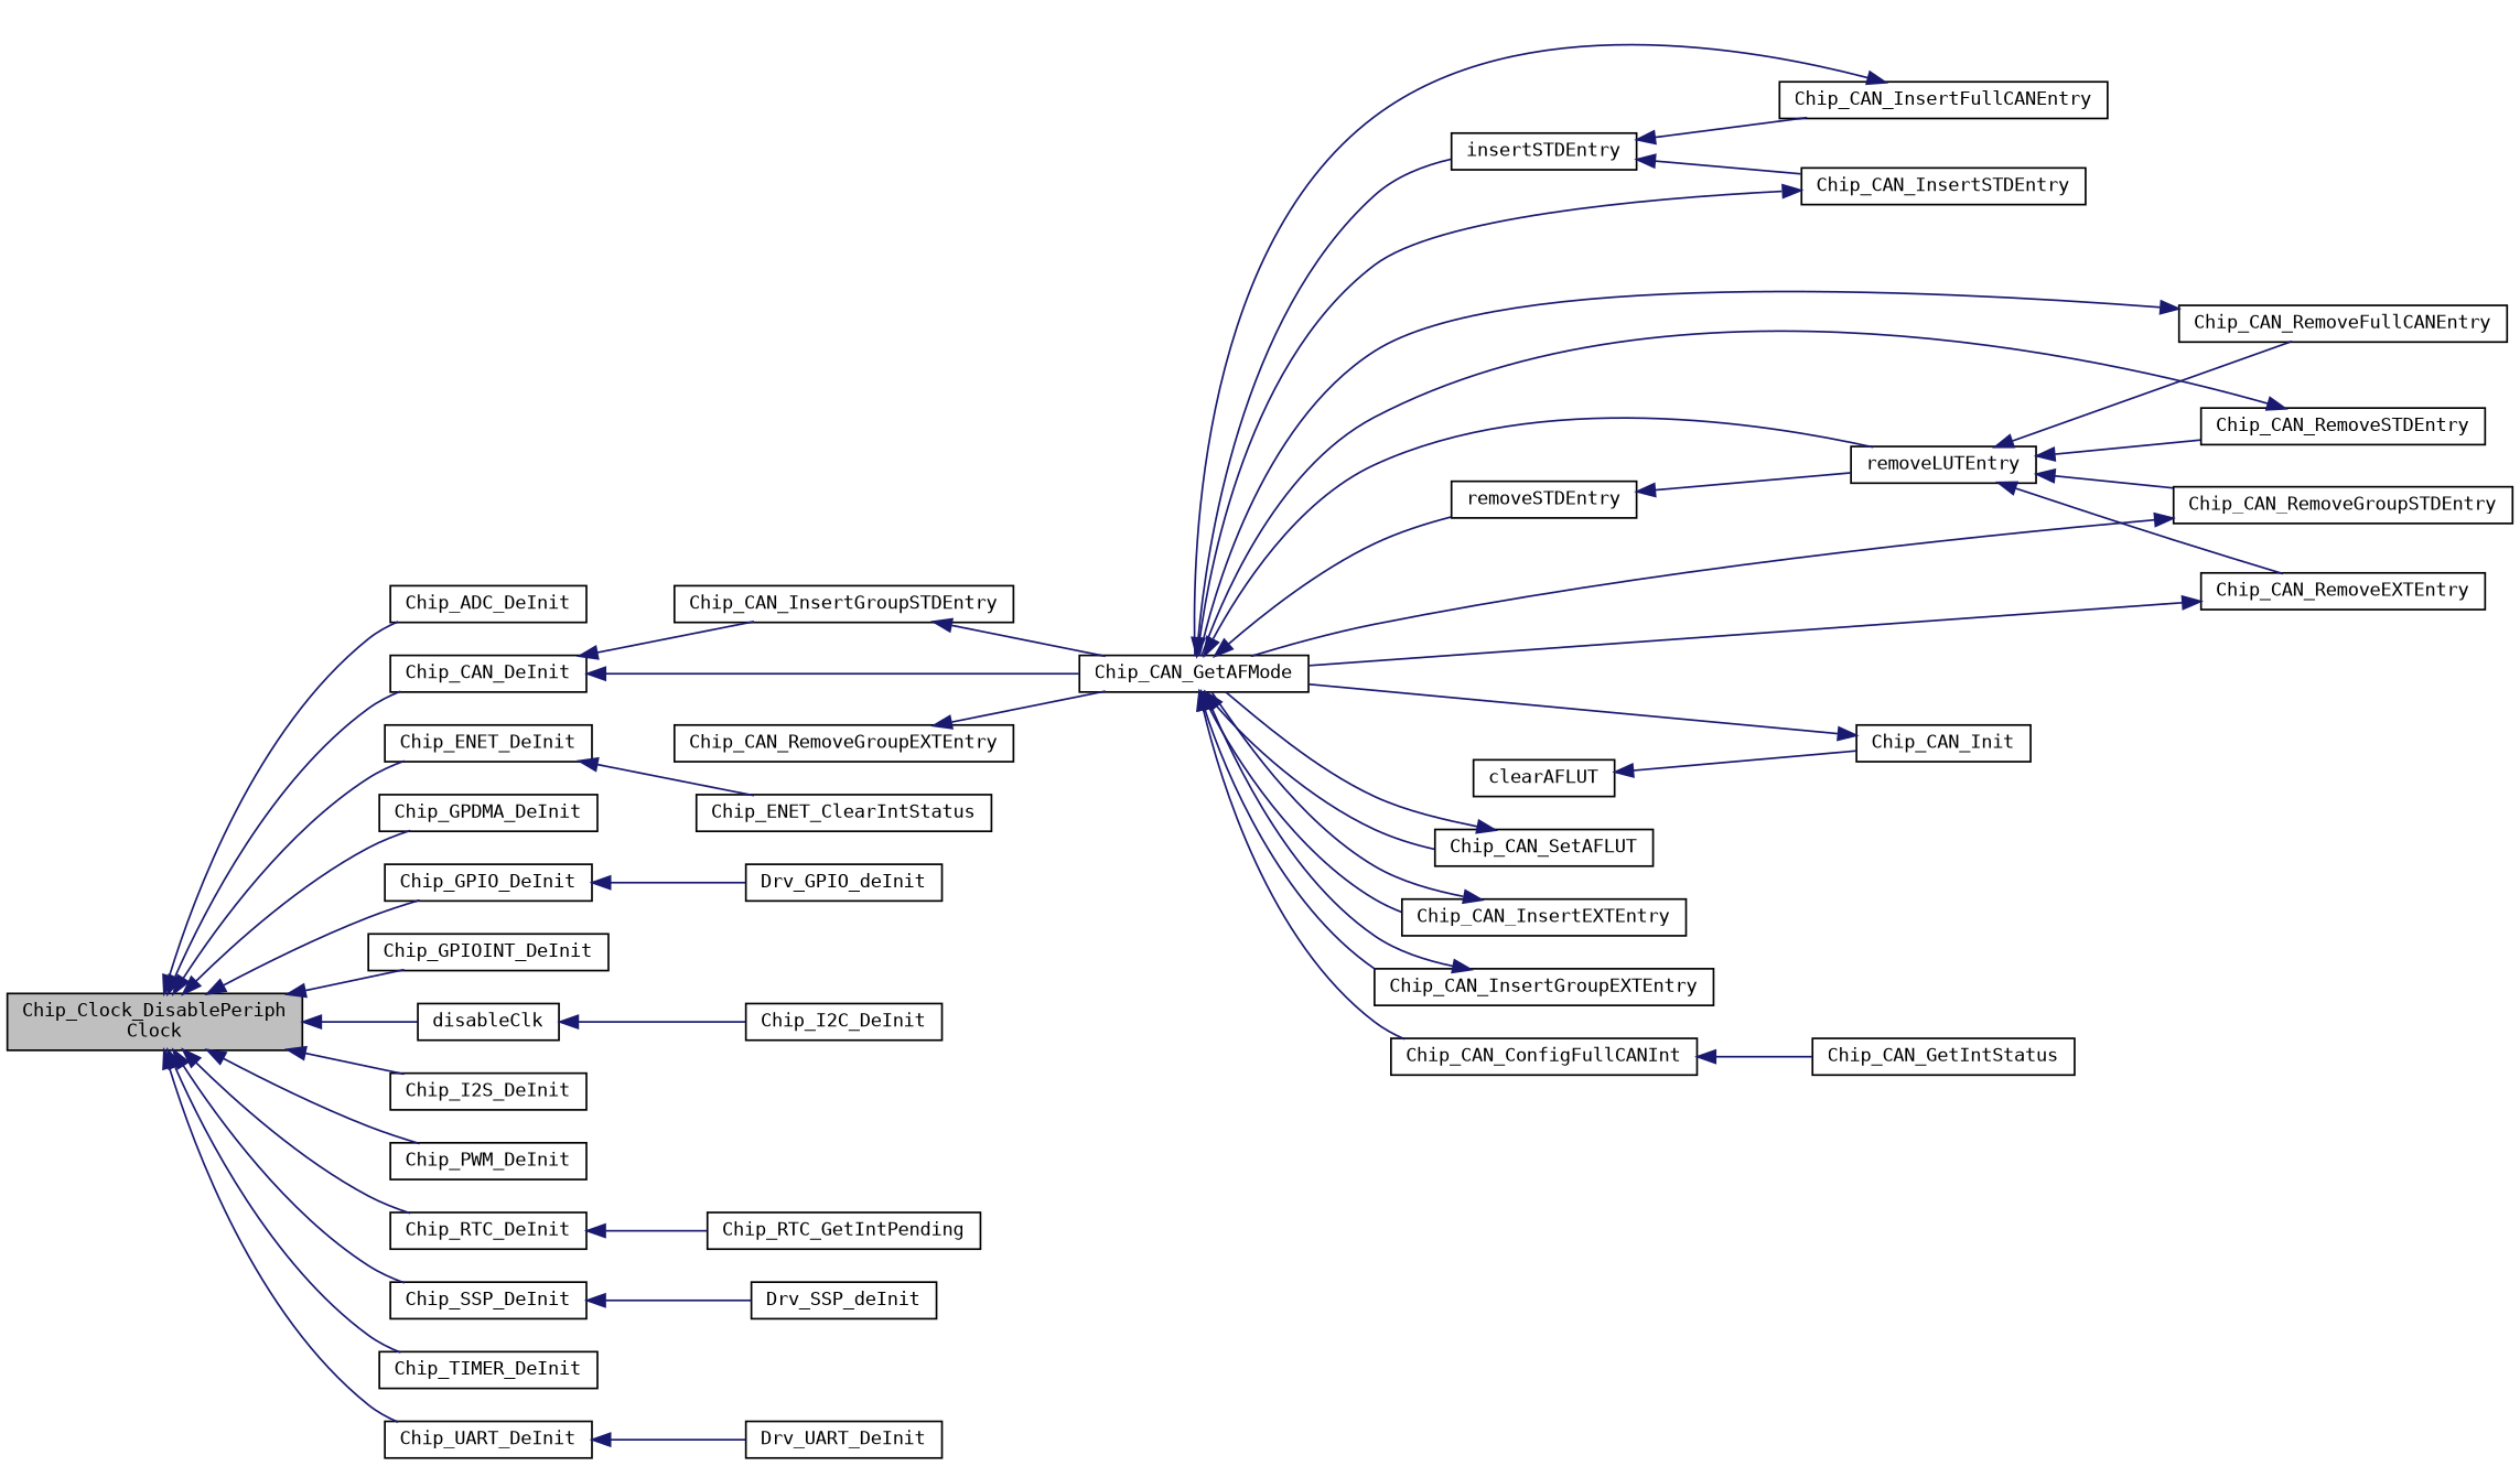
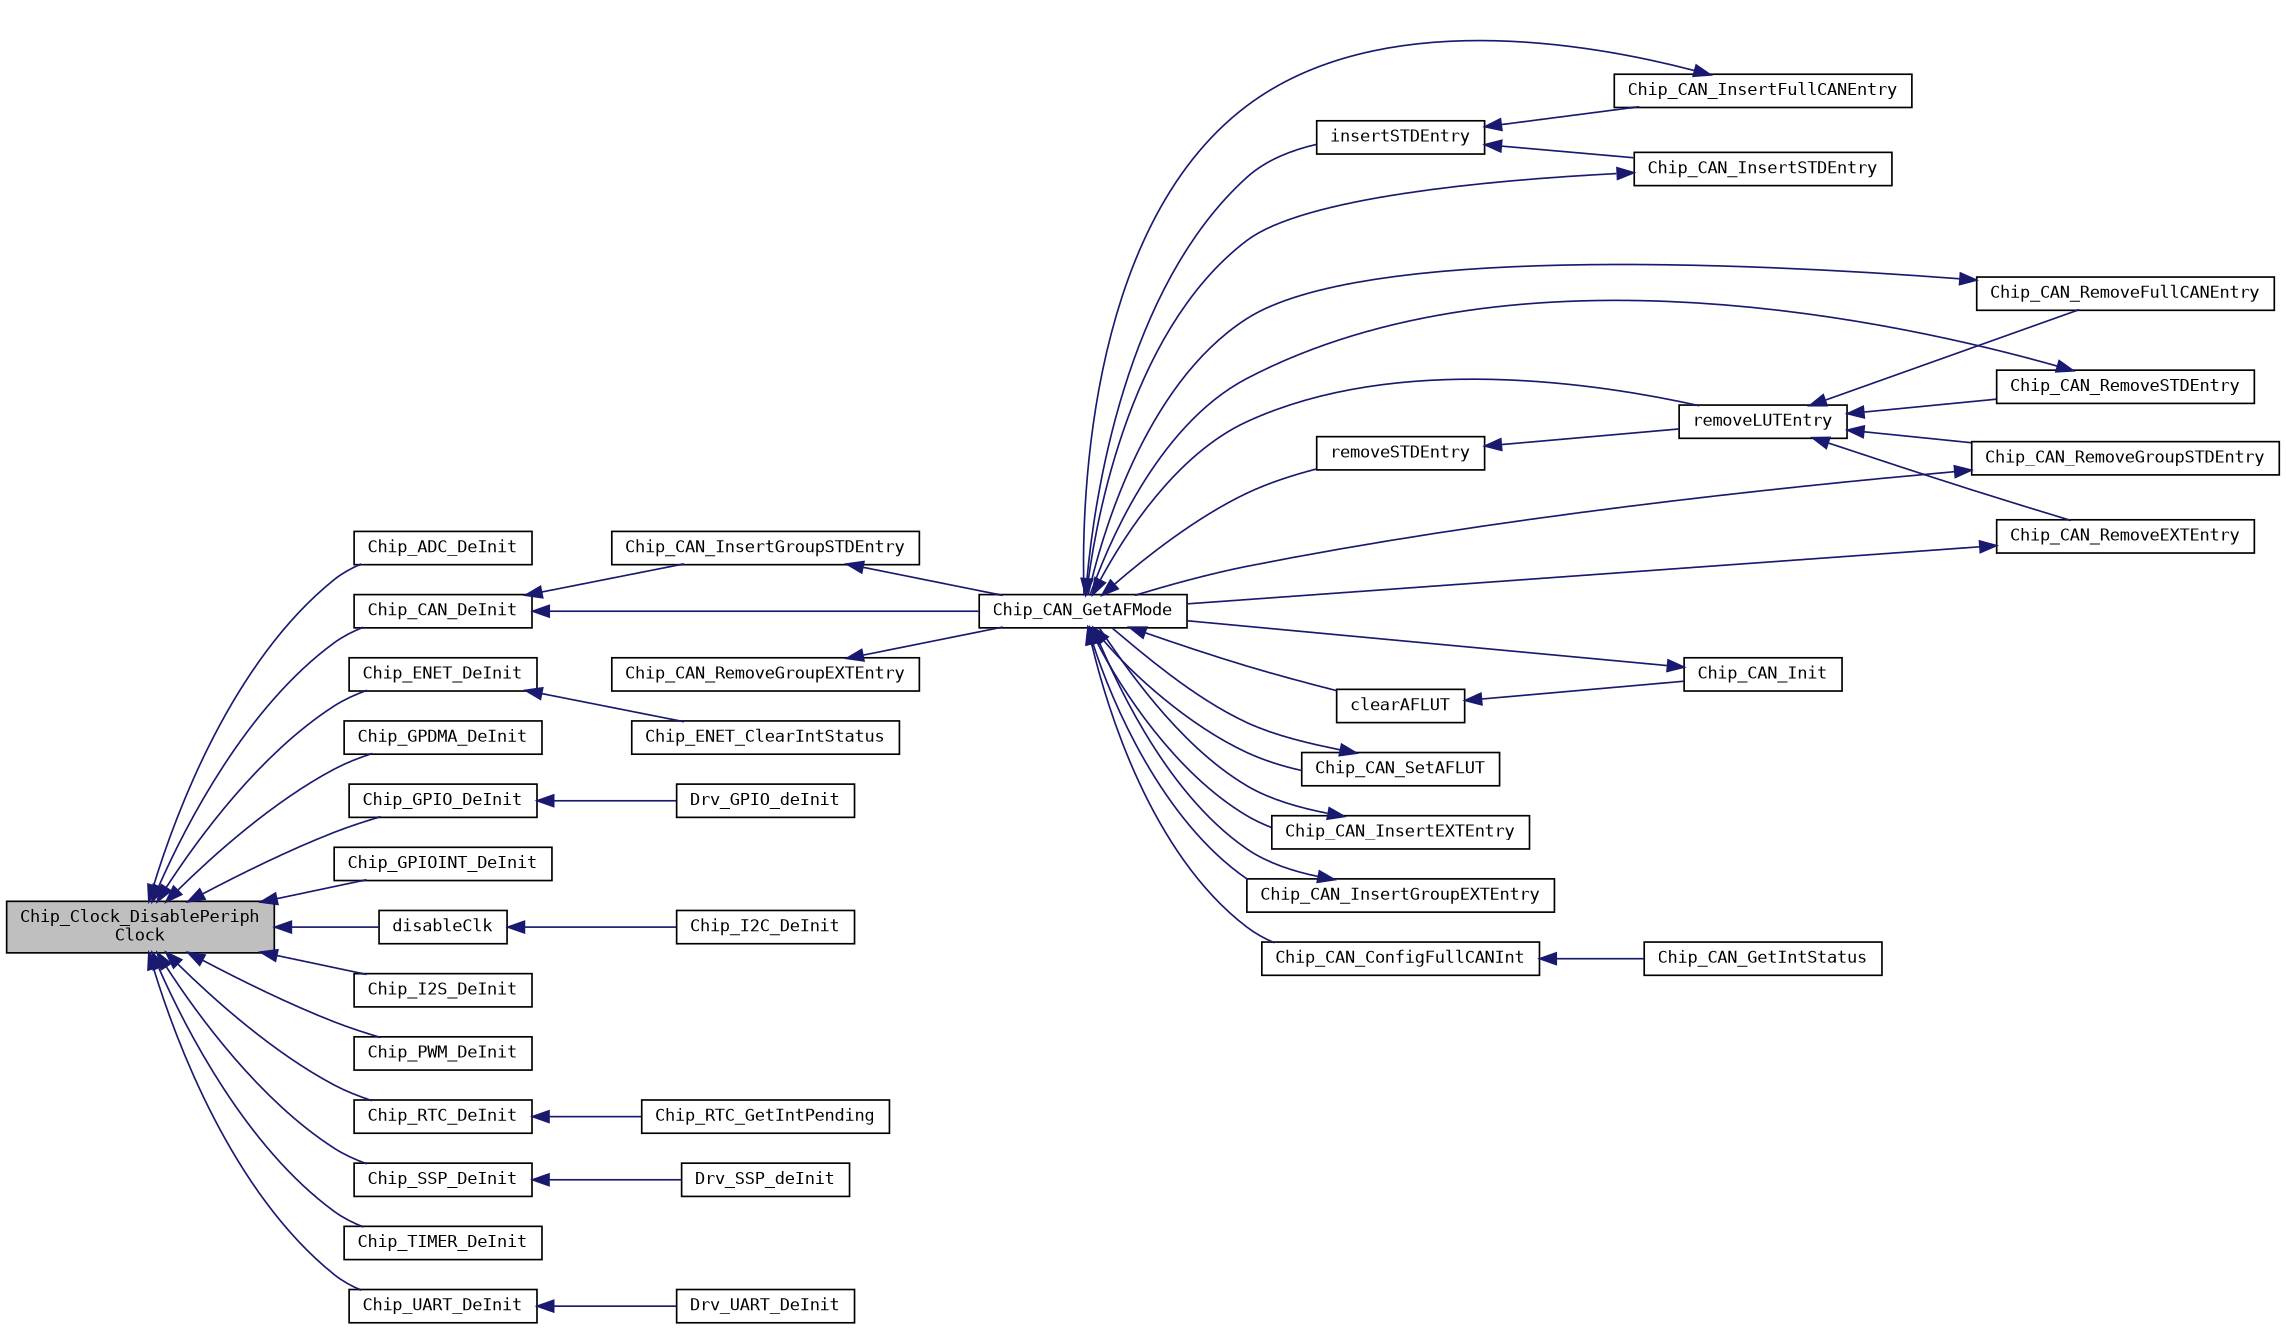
  digraph {
    fontname="DejaVu Sans Mono"
    rankdir=LR
    node [color=black fillcolor=white fontname="DejaVu Sans Mono" fontsize=10 shape=record style=filled]
    edge [color=midnightblue dir=back fontname="DejaVu Sans Mono" fontsize=10 labelfontname=FreeSans labelfontsize=10 style=solid]
    n1 [fillcolor=grey75 fontcolor=black height=0.2 label="Chip_Clock_DisablePeriph\lClock" width=0.4]
    n2 [height=0.2 label=Chip_ADC_DeInit width=0.4]
    n3 [height=0.2 label=Chip_CAN_DeInit width=0.4]
    n4 [height=0.2 label=Chip_ENET_DeInit width=0.4]
    n5 [height=0.2 label=Chip_GPDMA_DeInit width=0.4]
    n6 [height=0.2 label=Chip_GPIO_DeInit width=0.4]
    n7 [height=0.2 label=Chip_GPIOINT_DeInit width=0.4]
    n8 [height=0.2 label=disableClk width=0.4]
    n9 [height=0.2 label=Chip_I2S_DeInit width=0.4]
    n10 [height=0.2 label=Chip_PWM_DeInit width=0.4]
    n11 [height=0.2 label=Chip_RTC_DeInit width=0.4]
    n12 [height=0.2 label=Chip_SSP_DeInit width=0.4]
    n13 [height=0.2 label=Chip_TIMER_DeInit width=0.4]
    n14 [height=0.2 label=Chip_UART_DeInit width=0.4]
    n15 [height=0.2 label=Chip_CAN_GetAFMode width=0.4]
    n16 [height=0.2 label=Chip_CAN_InsertGroupSTDEntry width=0.4]
    n17 [height=0.2 label=Chip_ENET_ClearIntStatus width=0.4]
    n18 [height=0.2 label=Drv_GPIO_deInit width=0.4]
    n19 [height=0.2 label=Chip_I2C_DeInit width=0.4]
    n20 [height=0.2 label=Chip_RTC_GetIntPending width=0.4]
    n21 [height=0.2 label=Drv_SSP_deInit width=0.4]
    n22 [height=0.2 label=Drv_UART_DeInit width=0.4]
    n23 [height=0.2 label=insertSTDEntry width=0.4]
    n24 [height=0.2 label=removeSTDEntry width=0.4]
    n25 [height=0.2 label=removeLUTEntry width=0.4]
    n26 [height=0.2 label=clearAFLUT width=0.4]
    n27 [height=0.2 label=Chip_CAN_SetAFLUT width=0.4]
    n28 [height=0.2 label=Chip_CAN_InsertEXTEntry width=0.4]
    n29 [height=0.2 label=Chip_CAN_InsertGroupEXTEntry width=0.4]
    n30 [height=0.2 label=Chip_CAN_ConfigFullCANInt width=0.4]
    n31 [height=0.2 label=Chip_CAN_InsertFullCANEntry width=0.4]
    n32 [height=0.2 label=Chip_CAN_InsertSTDEntry width=0.4]
    n33 [height=0.2 label=Chip_CAN_RemoveFullCANEntry width=0.4]
    n34 [height=0.2 label=Chip_CAN_RemoveSTDEntry width=0.4]
    n35 [height=0.2 label=Chip_CAN_RemoveGroupSTDEntry width=0.4]
    n36 [height=0.2 label=Chip_CAN_RemoveEXTEntry width=0.4]
    n37 [height=0.2 label=Chip_CAN_Init width=0.4]
    n38 [height=0.2 label=Chip_CAN_GetIntStatus width=0.4]
    n39 [height=0.2 label=Chip_CAN_RemoveGroupEXTEntry width=0.4]
    n1 -> n2
    n1 -> n3
    n1 -> n4
    n1 -> n5
    n1 -> n6
    n1 -> n7
    n1 -> n8
    n1 -> n9
    n1 -> n10
    n1 -> n11
    n1 -> n12
    n1 -> n13
    n1 -> n14
    n3 -> n15
    n3 -> n16
    n4 -> n17
    n6 -> n18
    n8 -> n19
    n11 -> n20
    n12 -> n21
    n14 -> n22
    n15 -> n23
    n15 -> n24
    n15 -> n25
+   n15 -> n26
    n15 -> n27
    n15 -> n28
    n15 -> n29
    n15 -> n30
    n16 -> n15
    n23 -> n31
    n23 -> n32
    n24 -> n25
    n25 -> n33
    n25 -> n34
    n25 -> n35
    n25 -> n36
    n26 -> n37
    n27 -> n15
    n28 -> n15
    n29 -> n15
    n30 -> n38
    n31 -> n15
    n32 -> n15
    n33 -> n15
    n34 -> n15
    n35 -> n15
    n36 -> n15
    n37 -> n15
    n39 -> n15
  }
